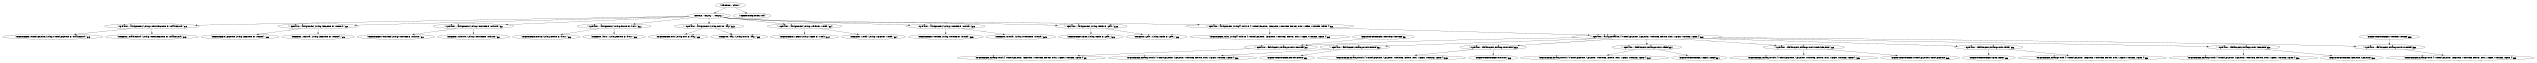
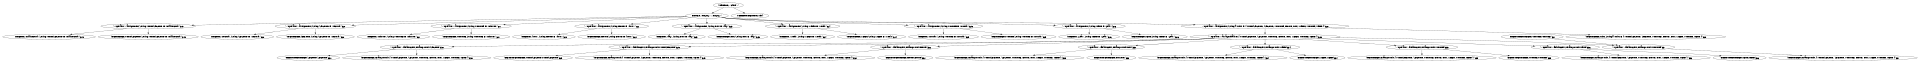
  digraph {
    n1 [label=<(METHOD,&lt;clinit&gt;)>]
    n2 [label=<(BLOCK,&lt;empty&gt;,&lt;empty&gt;)>]
    n3 [label=<(METHOD_RETURN,void)>]
    n4 [label=<(&lt;operator&gt;.assignment,String MILLISECOND = &quot;millisecond&quot;)<SUB>319</SUB>>]
    n5 [label=<(&lt;operator&gt;.assignment,String SECOND = &quot;second&quot;)<SUB>320</SUB>>]
    n6 [label=<(&lt;operator&gt;.assignment,String MINUTE = &quot;minute&quot;)<SUB>321</SUB>>]
    n7 [label=<(&lt;operator&gt;.assignment,String HOUR = &quot;hour&quot;)<SUB>322</SUB>>]
    n8 [label=<(&lt;operator&gt;.assignment,String DAY = &quot;day&quot;)<SUB>323</SUB>>]
    n9 [label=<(&lt;operator&gt;.assignment,String WEEK = &quot;week&quot;)<SUB>324</SUB>>]
    n10 [label=<(&lt;operator&gt;.assignment,String MONTH = &quot;month&quot;)<SUB>325</SUB>>]
    n11 [label=<(&lt;operator&gt;.assignment,String YEAR = &quot;year&quot;)<SUB>326</SUB>>]
    n12 [label=<(&lt;operator&gt;.assignment,String[] units = { MILLISECOND, SECOND, MINUTE, HOUR, DAY, WEEK, MONTH, YEAR })<SUB>328</SUB>>]
    n13 [label=<(IDENTIFIER,MILLISECOND,String MILLISECOND = &quot;millisecond&quot;)<SUB>319</SUB>>]
    n14 [label=<(LITERAL,&quot;millisecond&quot;,String MILLISECOND = &quot;millisecond&quot;)<SUB>319</SUB>>]
    n15 [label=<(IDENTIFIER,SECOND,String SECOND = &quot;second&quot;)<SUB>320</SUB>>]
    n16 [label=<(LITERAL,&quot;second&quot;,String SECOND = &quot;second&quot;)<SUB>320</SUB>>]
    n17 [label=<(IDENTIFIER,MINUTE,String MINUTE = &quot;minute&quot;)<SUB>321</SUB>>]
    n18 [label=<(LITERAL,&quot;minute&quot;,String MINUTE = &quot;minute&quot;)<SUB>321</SUB>>]
    n19 [label=<(IDENTIFIER,HOUR,String HOUR = &quot;hour&quot;)<SUB>322</SUB>>]
    n20 [label=<(LITERAL,&quot;hour&quot;,String HOUR = &quot;hour&quot;)<SUB>322</SUB>>]
    n21 [label=<(IDENTIFIER,DAY,String DAY = &quot;day&quot;)<SUB>323</SUB>>]
    n22 [label=<(LITERAL,&quot;day&quot;,String DAY = &quot;day&quot;)<SUB>323</SUB>>]
    n23 [label=<(IDENTIFIER,WEEK,String WEEK = &quot;week&quot;)<SUB>324</SUB>>]
    n24 [label=<(LITERAL,&quot;week&quot;,String WEEK = &quot;week&quot;)<SUB>324</SUB>>]
    n25 [label=<(IDENTIFIER,MONTH,String MONTH = &quot;month&quot;)<SUB>325</SUB>>]
    n26 [label=<(LITERAL,&quot;month&quot;,String MONTH = &quot;month&quot;)<SUB>325</SUB>>]
    n27 [label=<(IDENTIFIER,YEAR,String YEAR = &quot;year&quot;)<SUB>326</SUB>>]
    n28 [label=<(LITERAL,&quot;year&quot;,String YEAR = &quot;year&quot;)<SUB>326</SUB>>]
    n29 [label=<(IDENTIFIER,units,String[] units = { MILLISECOND, SECOND, MINUTE, HOUR, DAY, WEEK, MONTH, YEAR })<SUB>328</SUB>>]
    n30 [label=<(&lt;operator&gt;.arrayInitializer,{ MILLISECOND, SECOND, MINUTE, HOUR, DAY, WEEK, MONTH, YEAR })<SUB>328</SUB>>]
    n31 [label=<(&lt;operator&gt;.fieldAccess,Tstamp$Unit.MILLISECOND)<SUB>329</SUB>>]
    n32 [label=<(&lt;operator&gt;.fieldAccess,Tstamp$Unit.SECOND)<SUB>330</SUB>>]
    n33 [label=<(&lt;operator&gt;.fieldAccess,Tstamp$Unit.MINUTE)<SUB>331</SUB>>]
    n34 [label=<(&lt;operator&gt;.fieldAccess,Tstamp$Unit.HOUR)<SUB>332</SUB>>]
    n35 [label=<(&lt;operator&gt;.fieldAccess,Tstamp$Unit.DAY)<SUB>333</SUB>>]
    n36 [label=<(&lt;operator&gt;.fieldAccess,Tstamp$Unit.WEEK)<SUB>334</SUB>>]
    n37 [label=<(&lt;operator&gt;.fieldAccess,Tstamp$Unit.MONTH)<SUB>335</SUB>>]
    n38 [label=<(&lt;operator&gt;.fieldAccess,Tstamp$Unit.YEAR)<SUB>336</SUB>>]
    n39 [label=<(IDENTIFIER,Tstamp$Unit,{ MILLISECOND, SECOND, MINUTE, HOUR, DAY, WEEK, MONTH, YEAR })<SUB>329</SUB>>]
    n40 [label=<(FIELD_IDENTIFIER,MILLISECOND,MILLISECOND)<SUB>329</SUB>>]
    n41 [label=<(IDENTIFIER,Tstamp$Unit,{ MILLISECOND, SECOND, MINUTE, HOUR, DAY, WEEK, MONTH, YEAR })<SUB>330</SUB>>]
    n42 [label=<(FIELD_IDENTIFIER,SECOND,SECOND)<SUB>330</SUB>>]
    n43 [label=<(IDENTIFIER,Tstamp$Unit,{ MILLISECOND, SECOND, MINUTE, HOUR, DAY, WEEK, MONTH, YEAR })<SUB>331</SUB>>]
    n44 [label=<(IDENTIFIER,Tstamp$Unit,{ MILLISECOND, SECOND, MINUTE, HOUR, DAY, WEEK, MONTH, YEAR })<SUB>332</SUB>>]
    n45 [label=<(FIELD_IDENTIFIER,HOUR,HOUR)<SUB>332</SUB>>]
    n46 [label=<(IDENTIFIER,Tstamp$Unit,{ MILLISECOND, SECOND, MINUTE, HOUR, DAY, WEEK, MONTH, YEAR })<SUB>333</SUB>>]
    n47 [label=<(FIELD_IDENTIFIER,DAY,DAY)<SUB>333</SUB>>]
    n48 [label=<(IDENTIFIER,Tstamp$Unit,{ MILLISECOND, SECOND, MINUTE, HOUR, DAY, WEEK, MONTH, YEAR })<SUB>334</SUB>>]
    n49 [label=<(FIELD_IDENTIFIER,WEEK,WEEK)<SUB>334</SUB>>]
    n50 [label=<(IDENTIFIER,Tstamp$Unit,{ MILLISECOND, SECOND, MINUTE, HOUR, DAY, WEEK, MONTH, YEAR })<SUB>335</SUB>>]
    n51 [label=<(FIELD_IDENTIFIER,MONTH,MONTH)<SUB>335</SUB>>]
    n52 [label=<(IDENTIFIER,Tstamp$Unit,{ MILLISECOND, SECOND, MINUTE, HOUR, DAY, WEEK, MONTH, YEAR })<SUB>336</SUB>>]
    n53 [label=<(FIELD_IDENTIFIER,YEAR,YEAR)<SUB>336</SUB>>]
    n54 [label=<(FIELD_IDENTIFIER,MINUTE,MINUTE)<SUB>331</SUB>>]
    n1 -> n2
    n1 -> n3
    n2 -> n4
    n2 -> n5
    n2 -> n6
    n2 -> n7
    n2 -> n8
    n2 -> n9
    n2 -> n10
    n2 -> n11
    n2 -> n12
    n4 -> n13
    n4 -> n14
    n5 -> n15
    n5 -> n16
    n6 -> n17
    n6 -> n18
    n7 -> n19
    n7 -> n20
    n8 -> n21
    n8 -> n22
    n9 -> n23
    n9 -> n24
    n10 -> n25
    n10 -> n26
    n11 -> n27
    n11 -> n28
    n12 -> n29
    n12 -> n30
    n30 -> n31
    n30 -> n32
    n30 -> n33
    n30 -> n34
    n30 -> n35
    n30 -> n36
    n30 -> n37
    n30 -> n38
    n31 -> n39
    n31 -> n40
    n32 -> n41
    n32 -> n42
    n33 -> n43
    n34 -> n44
    n34 -> n45
    n35 -> n46
    n35 -> n47
    n36 -> n48
    n36 -> n49
    n37 -> n50
-   n51 -> n37
+   n37 -> n51
    n38 -> n52
    n38 -> n53
    n54 -> n33
  }
